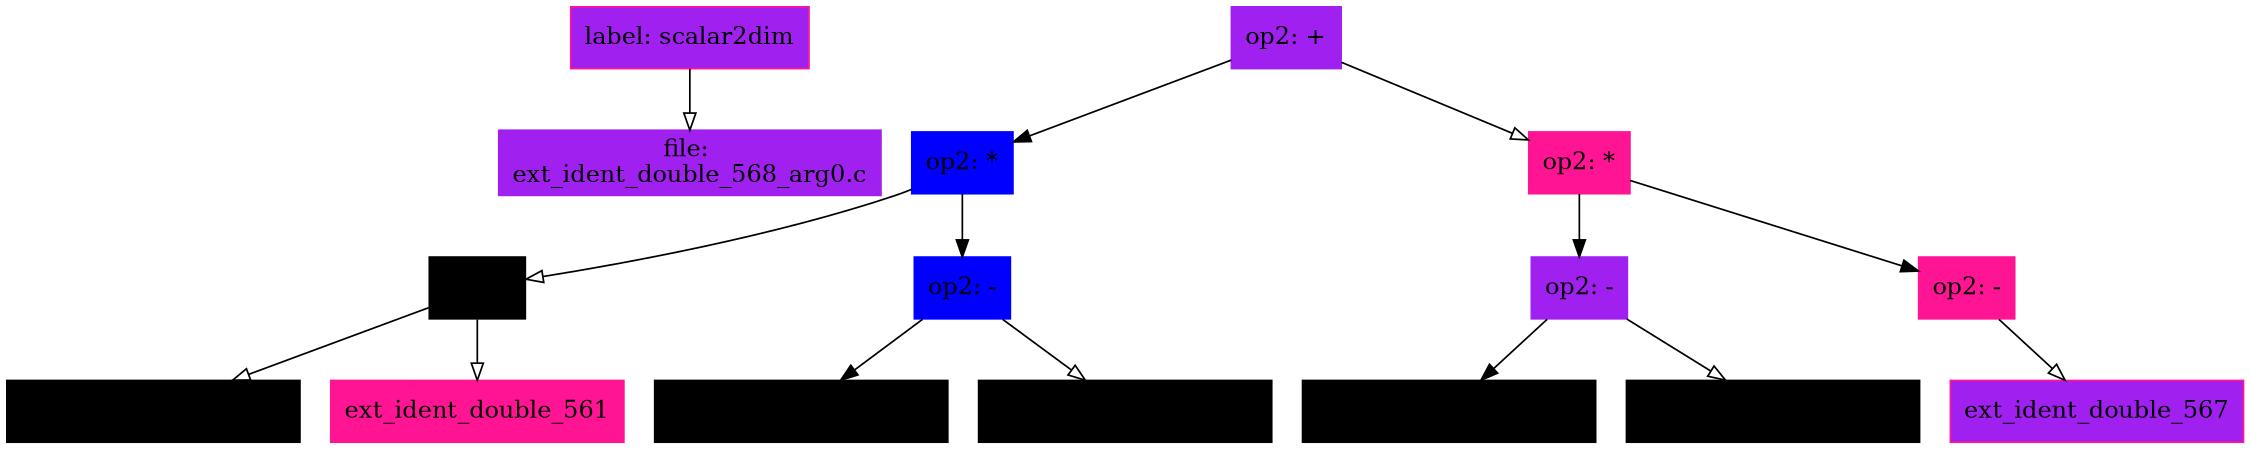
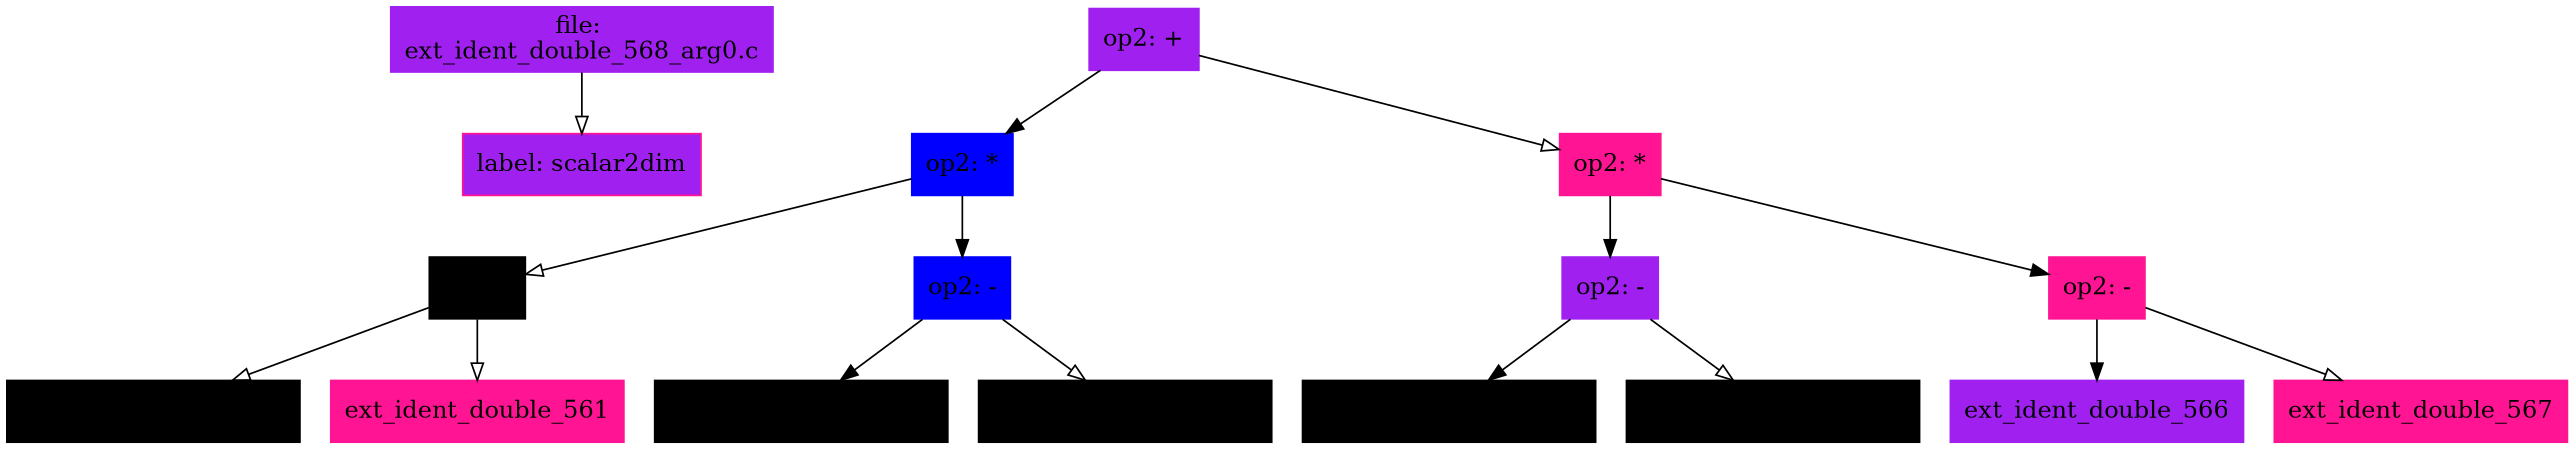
  digraph {
    node [color=black shape=box style=filled]
    edge [arrowhead=onormal]
    n1 [color=purple label="file: \next_ident_double_568_arg0.c"]
    n2 [color=deeppink fillcolor=purple label="label: scalar2dim"]
    n3 [color=purple label="op2: +"]
    n4 [color=blue label="op2: *"]
    n5 [color=deeppink label="op2: *"]
    n6 [label="op2: -"]
    n7 [color=blue label="op2: -"]
    n8 [color=purple label="op2: -"]
    n9 [color=deeppink label="op2: -"]
    n10 [label=ext_ident_double_560]
    n11 [color=deeppink label=ext_ident_double_561]
    n12 [label=ext_ident_double_562]
    n13 [label=ext_ident_double_563]
    n14 [label=ext_ident_double_564]
    n15 [label=ext_ident_double_565]
-   n17 [color=deeppink label=ext_ident_double_567 fillcolor=purple]
-   n2 -> n1
+   n16 [color=purple label=ext_ident_double_566]
+   n17 [color=deeppink label=ext_ident_double_567]
+   n1 -> n2
    n3 -> n4 [arrowhead=normal]
    n3 -> n5
    n4 -> n6
    n4 -> n7 [arrowhead=normal]
    n5 -> n8 [arrowhead=normal]
    n5 -> n9 [arrowhead=normal]
    n6 -> n10
    n6 -> n11
    n7 -> n12 [arrowhead=normal]
    n7 -> n13
    n8 -> n14 [arrowhead=normal]
    n8 -> n15
+   n9 -> n16 [arrowhead=normal]
    n9 -> n17
  }
